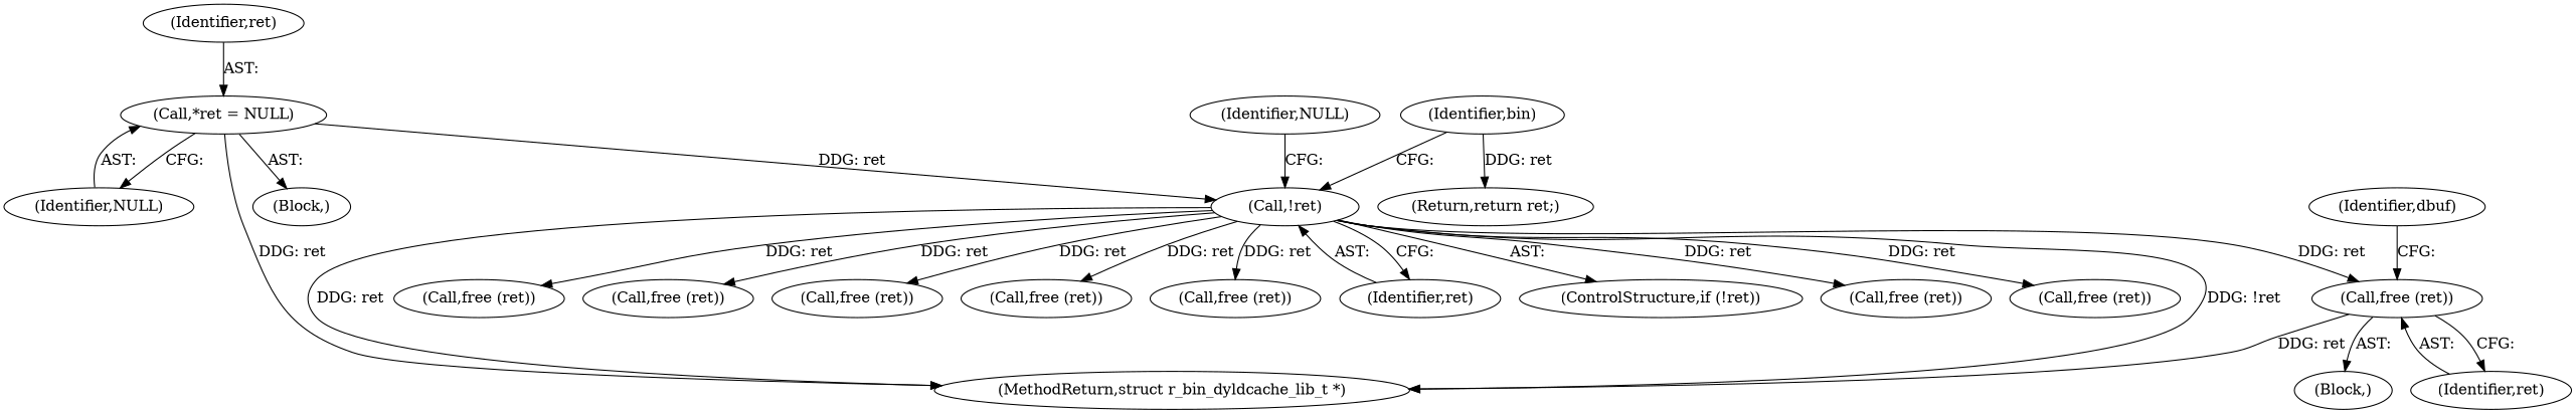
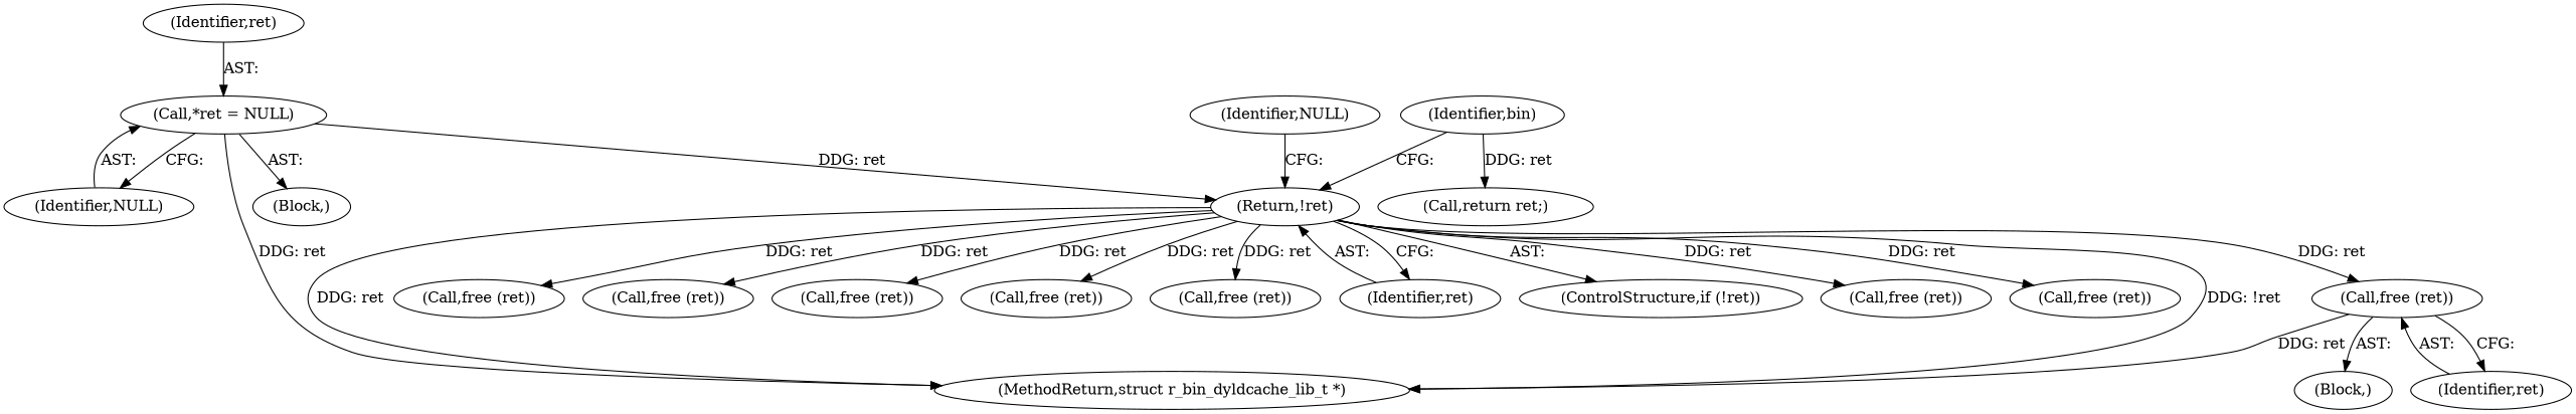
  digraph {
    n1 [label="(Call,free (ret))"]
    n2 [label="(Identifier,ret)"]
    n3 [label="(Block,)"]
    n4 [label="(MethodReturn,struct r_bin_dyldcache_lib_t *)"]
-   n5 [label="(Call,!ret)"]
+   n5 [label="(Return,!ret)"]
    n6 [label="(Call,free (ret))"]
    n7 [label="(Call,free (ret))"]
    n8 [label="(Call,free (ret))"]
    n9 [label="(Call,free (ret))"]
    n10 [label="(Call,free (ret))"]
    n11 [label="(Identifier,ret)"]
    n12 [label="(ControlStructure,if (!ret))"]
    n13 [label="(Call,free (ret))"]
    n14 [label="(Call,free (ret))"]
-   n15 [label="(Return,return ret;)"]
+   n15 [label="(Call,return ret;)"]
    n16 [label="(Call,*ret = NULL)"]
    n17 [label="(Block,)"]
    n18 [label="(Identifier,NULL)"]
    n19 [label="(Identifier,bin)"]
-   n20 [label="(Identifier,dbuf)"]
    n21 [label="(Identifier,ret)"]
    n22 [label="(Identifier,NULL)"]
    n1 -> n2 [label="CFG: "]
    n1 -> n3 [label="AST: "]
    n1 -> n4 [label="DDG: ret"]
    n2 -> n1 [label="AST: "]
    n5 -> n1 [label="DDG: ret"]
    n5 -> n4 [label="DDG: !ret"]
    n5 -> n4 [label="DDG: ret"]
    n5 -> n6 [label="DDG: ret"]
    n5 -> n7 [label="DDG: ret"]
    n5 -> n8 [label="DDG: ret"]
    n5 -> n9 [label="DDG: ret"]
    n5 -> n10 [label="DDG: ret"]
    n5 -> n11 [label="CFG: "]
    n5 -> n12 [label="AST: "]
    n5 -> n13 [label="DDG: ret"]
    n5 -> n14 [label="DDG: ret"]
    n11 -> n5 [label="AST: "]
    n16 -> n4 [label="DDG: ret"]
    n16 -> n5 [label="DDG: ret"]
    n16 -> n17 [label="AST: "]
    n16 -> n18 [label="CFG: "]
    n18 -> n16 [label="AST: "]
    n19 -> n5 [label="CFG: "]
    n19 -> n15 [label="DDG: ret"]
-   n20 -> n1 [label="CFG: "]
    n21 -> n16 [label="AST: "]
    n22 -> n5 [label="CFG: "]
  }
